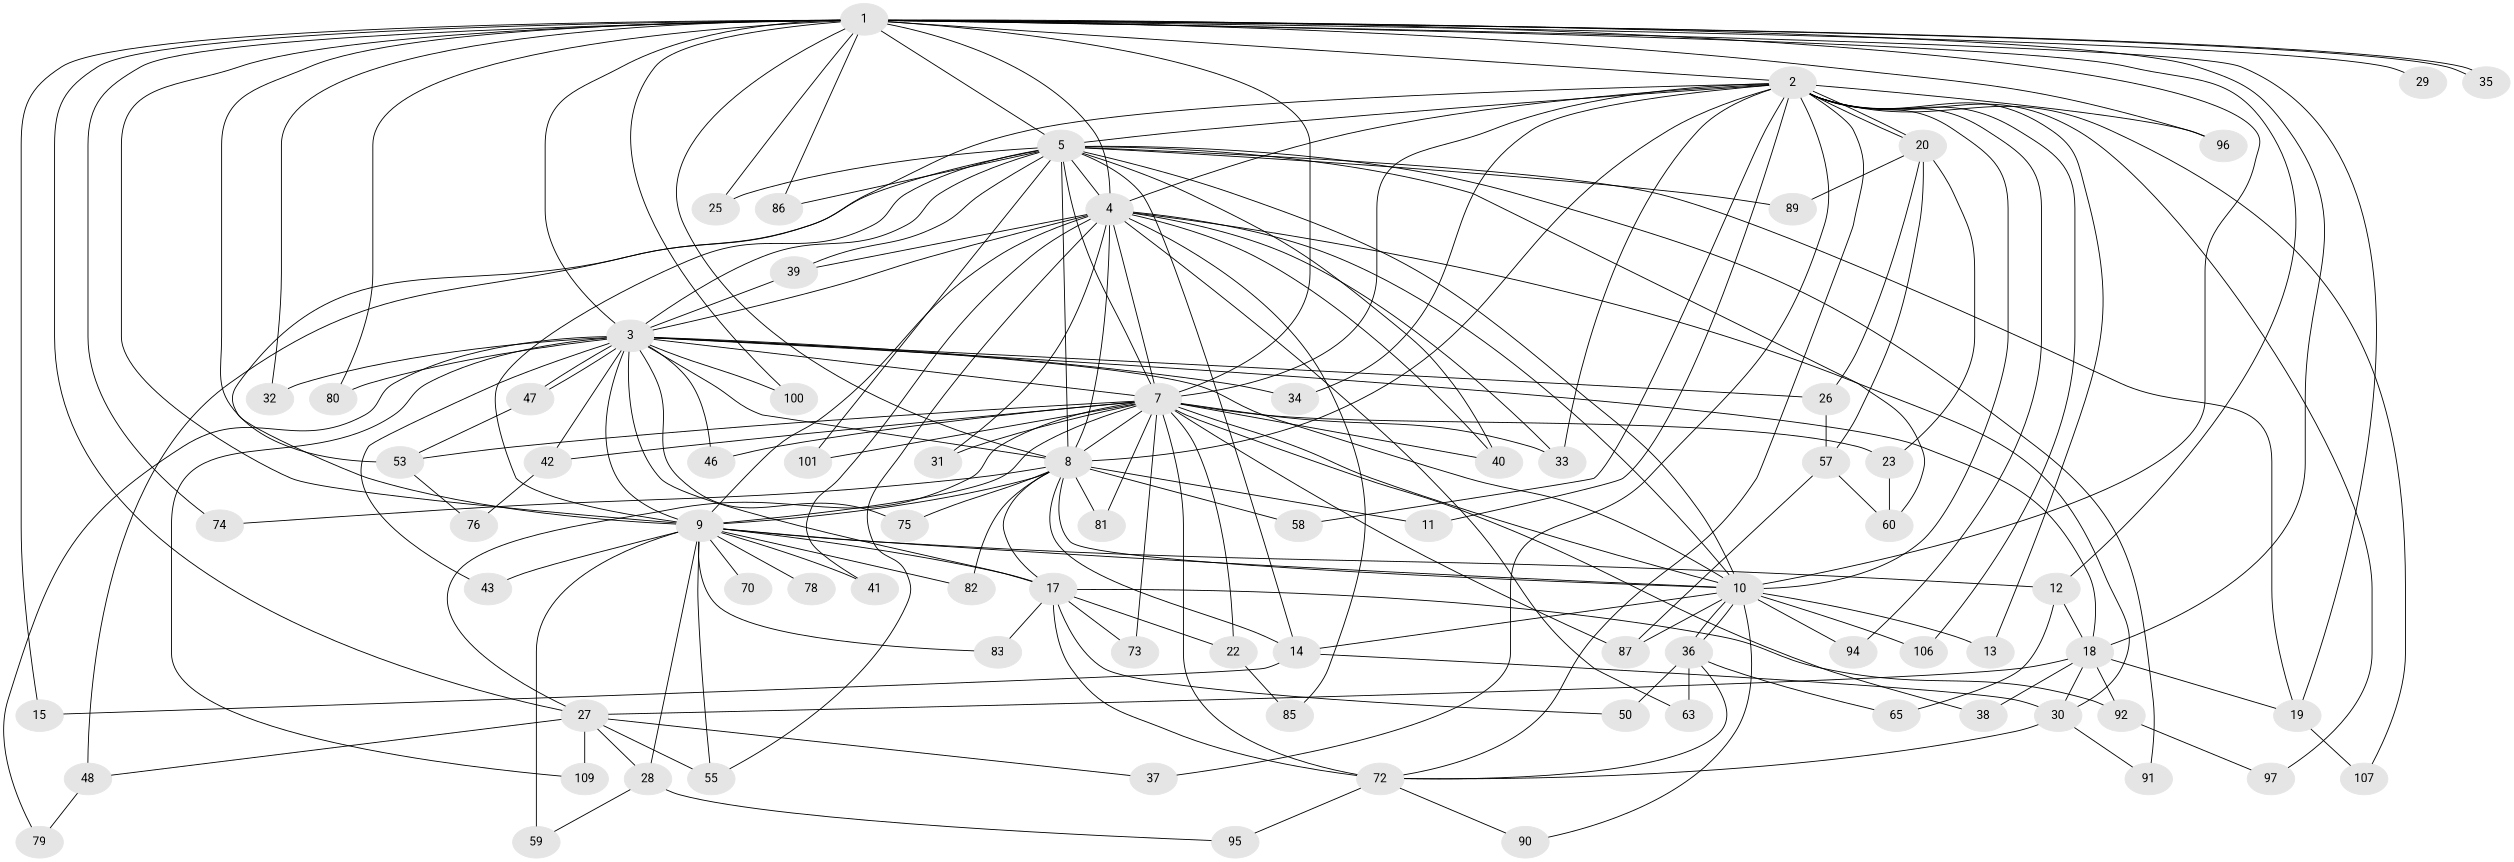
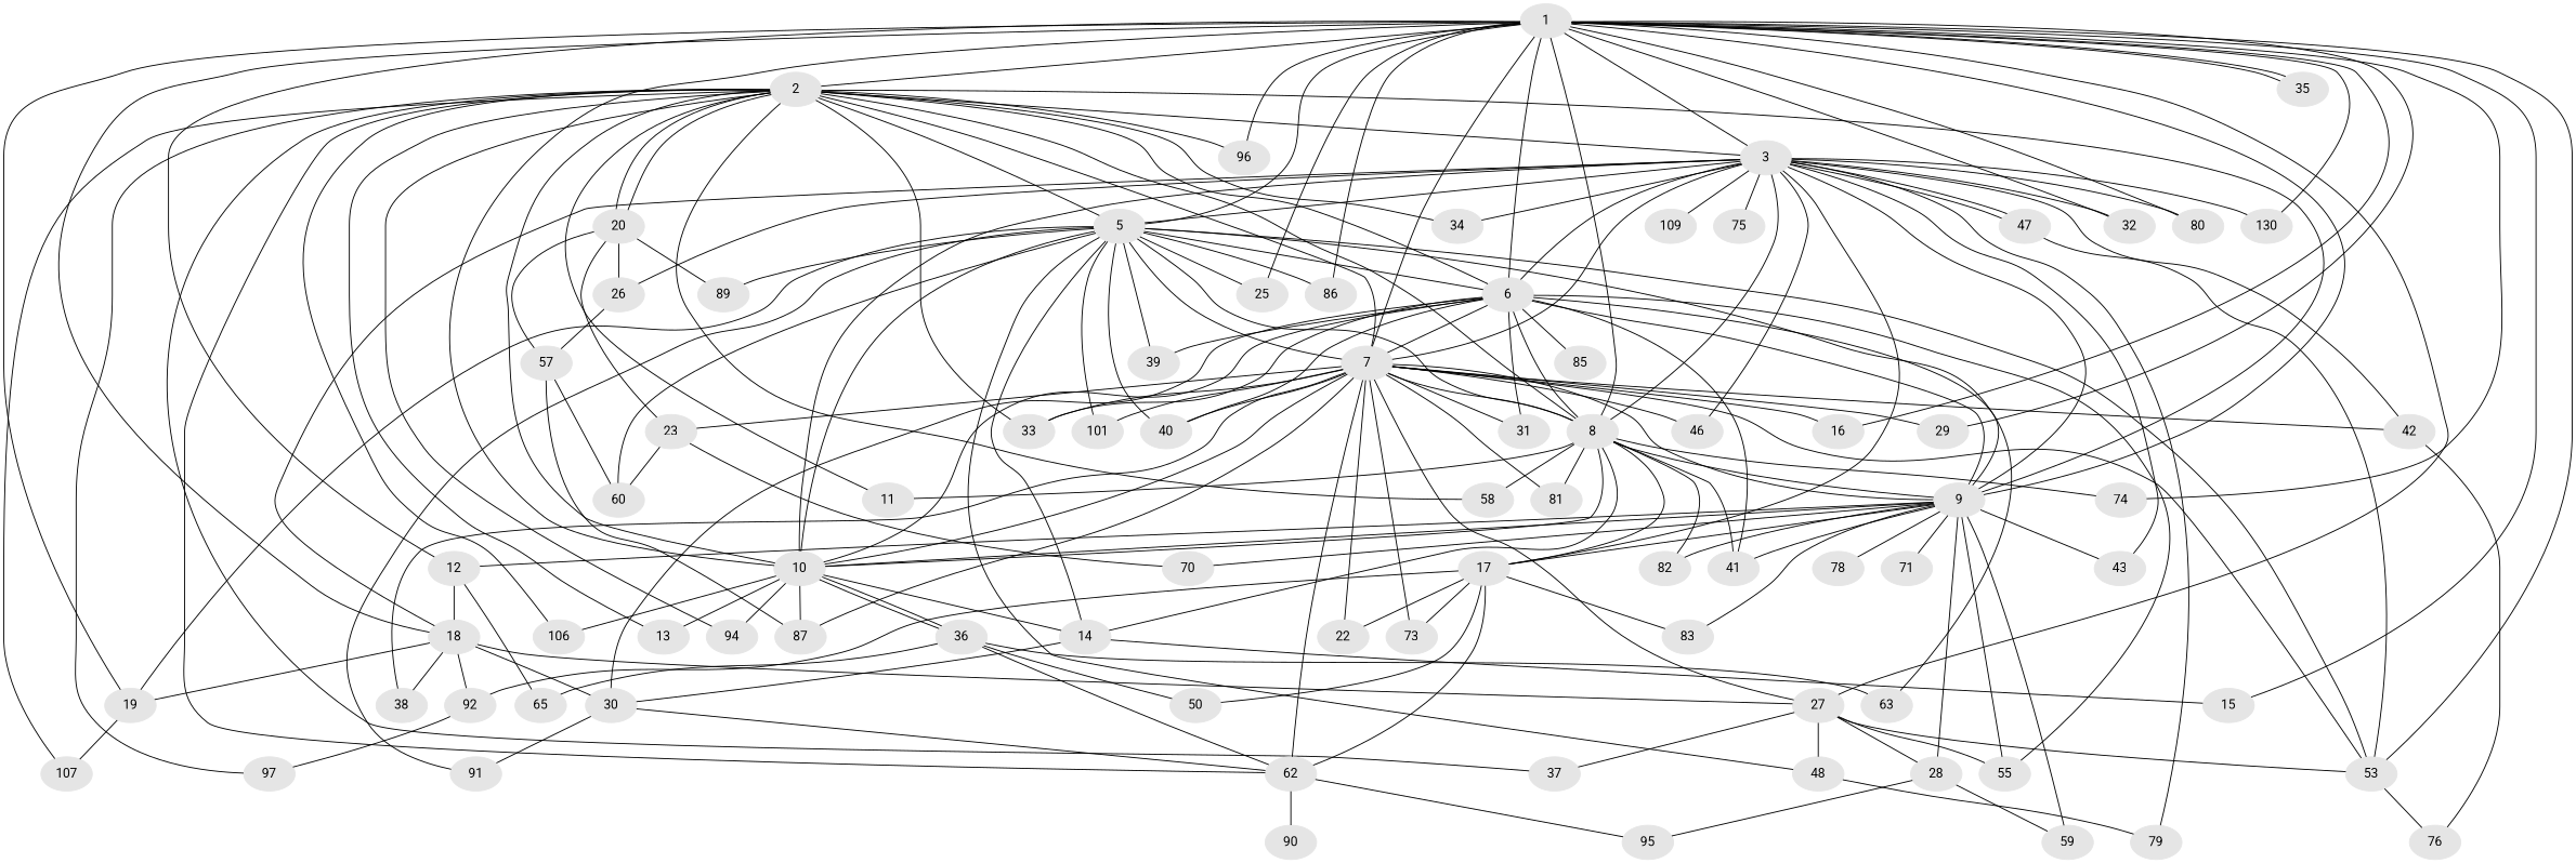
  graph {
    fontname=Roboto
    node [color=gray90 fontname=Roboto style=filled]
    edge [fontname=Roboto]
    1 [super="+4"]
    2 [super="+24"]
    3 [super="+67"]
    5 [super="+21"]
-   6 [super="+77" label=4]
+   6 [super="+77"]
    7 [super="+105"]
    8 [super="+68"]
    9 [super="+45"]
    10 [super="+88"]
    12 [super="+56"]
    15
+   16
    18 [super="+64"]
    19 [super="+51"]
    25
    27 [super="+102"]
    29
    32
    35
    53 [super="+99"]
    74
    80
    86
    96
-   100
+   100 [label=130]
    11
    13
    20
    33 [super="+54"]
    34
    37
    58
-   62 [super="+69" label=72]
+   62 [super="+69"]
    94
    97
    106
    107
    17 [super="+44"]
    26
    42 [super="+66"]
    43
    46
    47 [super="+104"]
    75
    79
    109
    14 [super="+52"]
    39
    40 [super="+49"]
    48
    60 [super="+98"]
    89
    91
    101
    30 [super="+84"]
    31
    41
    55 [super="+72"]
    63
    85
    22
    23
    38
    73
    81
    87 [super="+108"]
    82
    28 [super="+61"]
    59 [super="+93"]
    70
+   71
    78
    83
    36 [super="+103"]
    90
    65
    92
    76
    57
    95
    50
    1 -- 2 [weight=2]
    1 -- 3 [weight=2]
    1 -- 5 [weight=2]
    1 -- 6 [weight=2]
    1 -- 7 [weight=2]
    1 -- 8 [weight=3]
    1 -- 9 [weight=3]
    1 -- 10 [weight=2]
    1 -- 12
    1 -- 15
+   1 -- 16
    1 -- 18
    1 -- 19
    1 -- 25
    1 -- 27
    1 -- 29
    1 -- 32
    1 -- 35
    1 -- 35
    1 -- 53
    1 -- 74
    1 -- 80
    1 -- 86
    1 -- 96
    1 -- 100
-   39 -- 3 [weight=2]
+   2 -- 3 [weight=2]
    2 -- 5 [weight=2]
    2 -- 6
    2 -- 7
    2 -- 8
    2 -- 9
    2 -- 10 [weight=2]
    2 -- 96
    2 -- 11
    2 -- 13
    2 -- 20
    2 -- 20
    2 -- 33
    2 -- 34
    2 -- 37
    2 -- 58
    2 -- 62
    2 -- 94
    2 -- 97
    2 -- 106
    2 -- 107
    3 -- 5
    3 -- 6
    3 -- 7
    3 -- 8
    3 -- 9
    3 -- 10
    3 -- 18
    3 -- 32
    3 -- 80
    3 -- 100
    3 -- 34
    3 -- 17
    3 -- 26
    3 -- 42 [weight=2]
    3 -- 43
    3 -- 46
    3 -- 47
    3 -- 47
    3 -- 75
    3 -- 79
    3 -- 109
    5 -- 6
    5 -- 7
    5 -- 8
    5 -- 9
    5 -- 10
    5 -- 19
    5 -- 25
+   5 -- 53
    5 -- 86
    5 -- 14
    5 -- 39
    5 -- 40
    5 -- 48
    5 -- 60
    5 -- 89
    5 -- 91
    5 -- 101
    6 -- 7
    6 -- 8
    6 -- 9 [weight=2]
    6 -- 10
    6 -- 33
    6 -- 39
    6 -- 40
    6 -- 30
    6 -- 31
    6 -- 41
    6 -- 55
    6 -- 63
    6 -- 85
    7 -- 8
    7 -- 9
    7 -- 10
+   7 -- 16
    7 -- 27
+   7 -- 29
    7 -- 53
    7 -- 33
    7 -- 62 [weight=2]
    7 -- 42
    7 -- 46
    7 -- 40
    7 -- 101
    7 -- 31
    7 -- 22
    7 -- 23
    7 -- 38
    7 -- 73
    7 -- 81
    7 -- 87
    8 -- 9
    8 -- 10
    8 -- 74
    8 -- 11
    8 -- 58
    8 -- 17
-   8 -- 75
+   8 -- 41
    8 -- 14
    8 -- 81
    8 -- 82
    9 -- 10
    9 -- 12 [weight=2]
    9 -- 17
    9 -- 43
    9 -- 41
    9 -- 55
    9 -- 82
    9 -- 28 [weight=2]
    9 -- 59 [weight=2]
    9 -- 70
+   9 -- 71 [weight=2]
    9 -- 78
    9 -- 83
    10 -- 13
    10 -- 94
    10 -- 106
    10 -- 14
    10 -- 87
    10 -- 36
    10 -- 36
-   10 -- 90
    12 -- 18
    12 -- 65
    18 -- 19
    18 -- 27
    18 -- 30
    18 -- 38
    18 -- 92
    19 -- 107
    27 -- 37
-   27 -- 109
+   27 -- 53
    27 -- 48
    27 -- 55
    27 -- 28
    53 -- 76
    20 -- 26
    20 -- 89
    20 -- 23
    20 -- 57
    62 -- 90
    62 -- 95
    17 -- 62
    17 -- 22
    17 -- 73
    17 -- 83
    17 -- 92
    17 -- 50
    26 -- 57
    42 -- 76
    47 -- 53
    14 -- 15
    14 -- 30
    48 -- 79
    30 -- 62
    30 -- 91
-   22 -- 85
    23 -- 60
+   23 -- 70
    28 -- 59
    28 -- 95
    36 -- 62
    36 -- 63
    36 -- 65
    36 -- 50
    92 -- 97
    57 -- 60
    57 -- 87
  }
